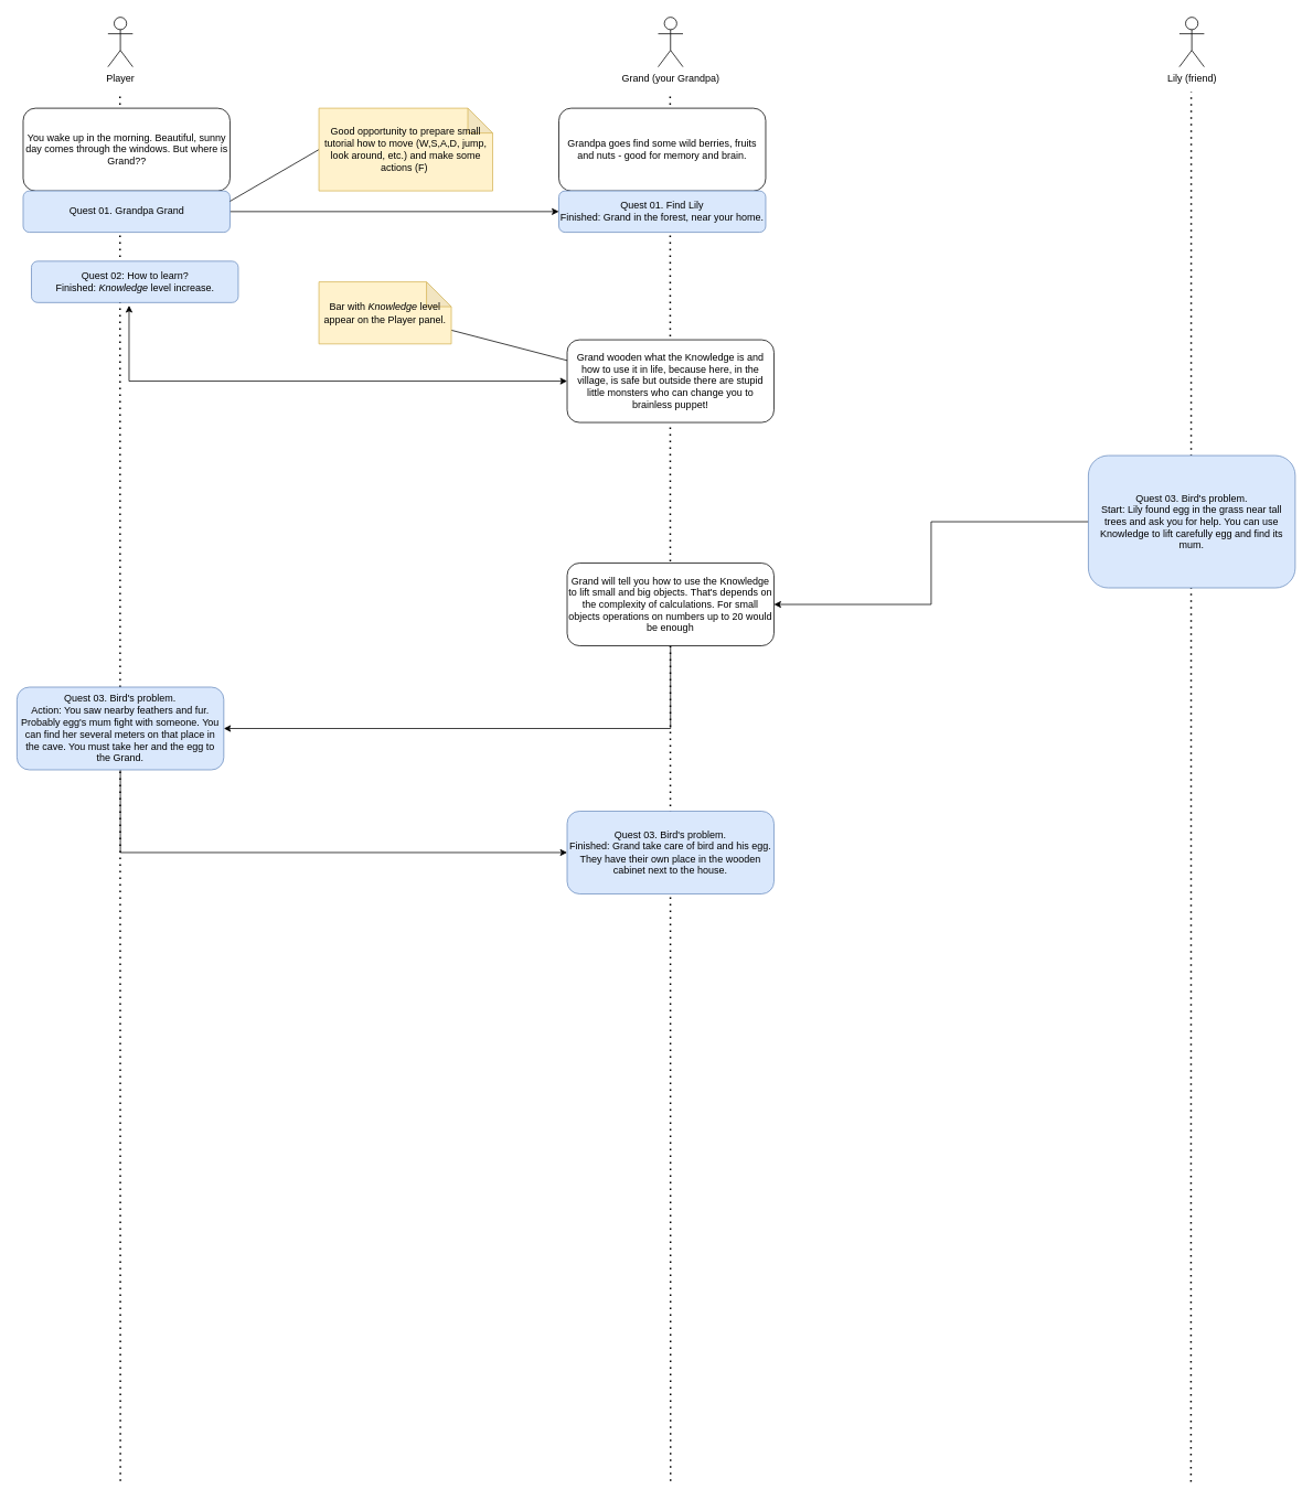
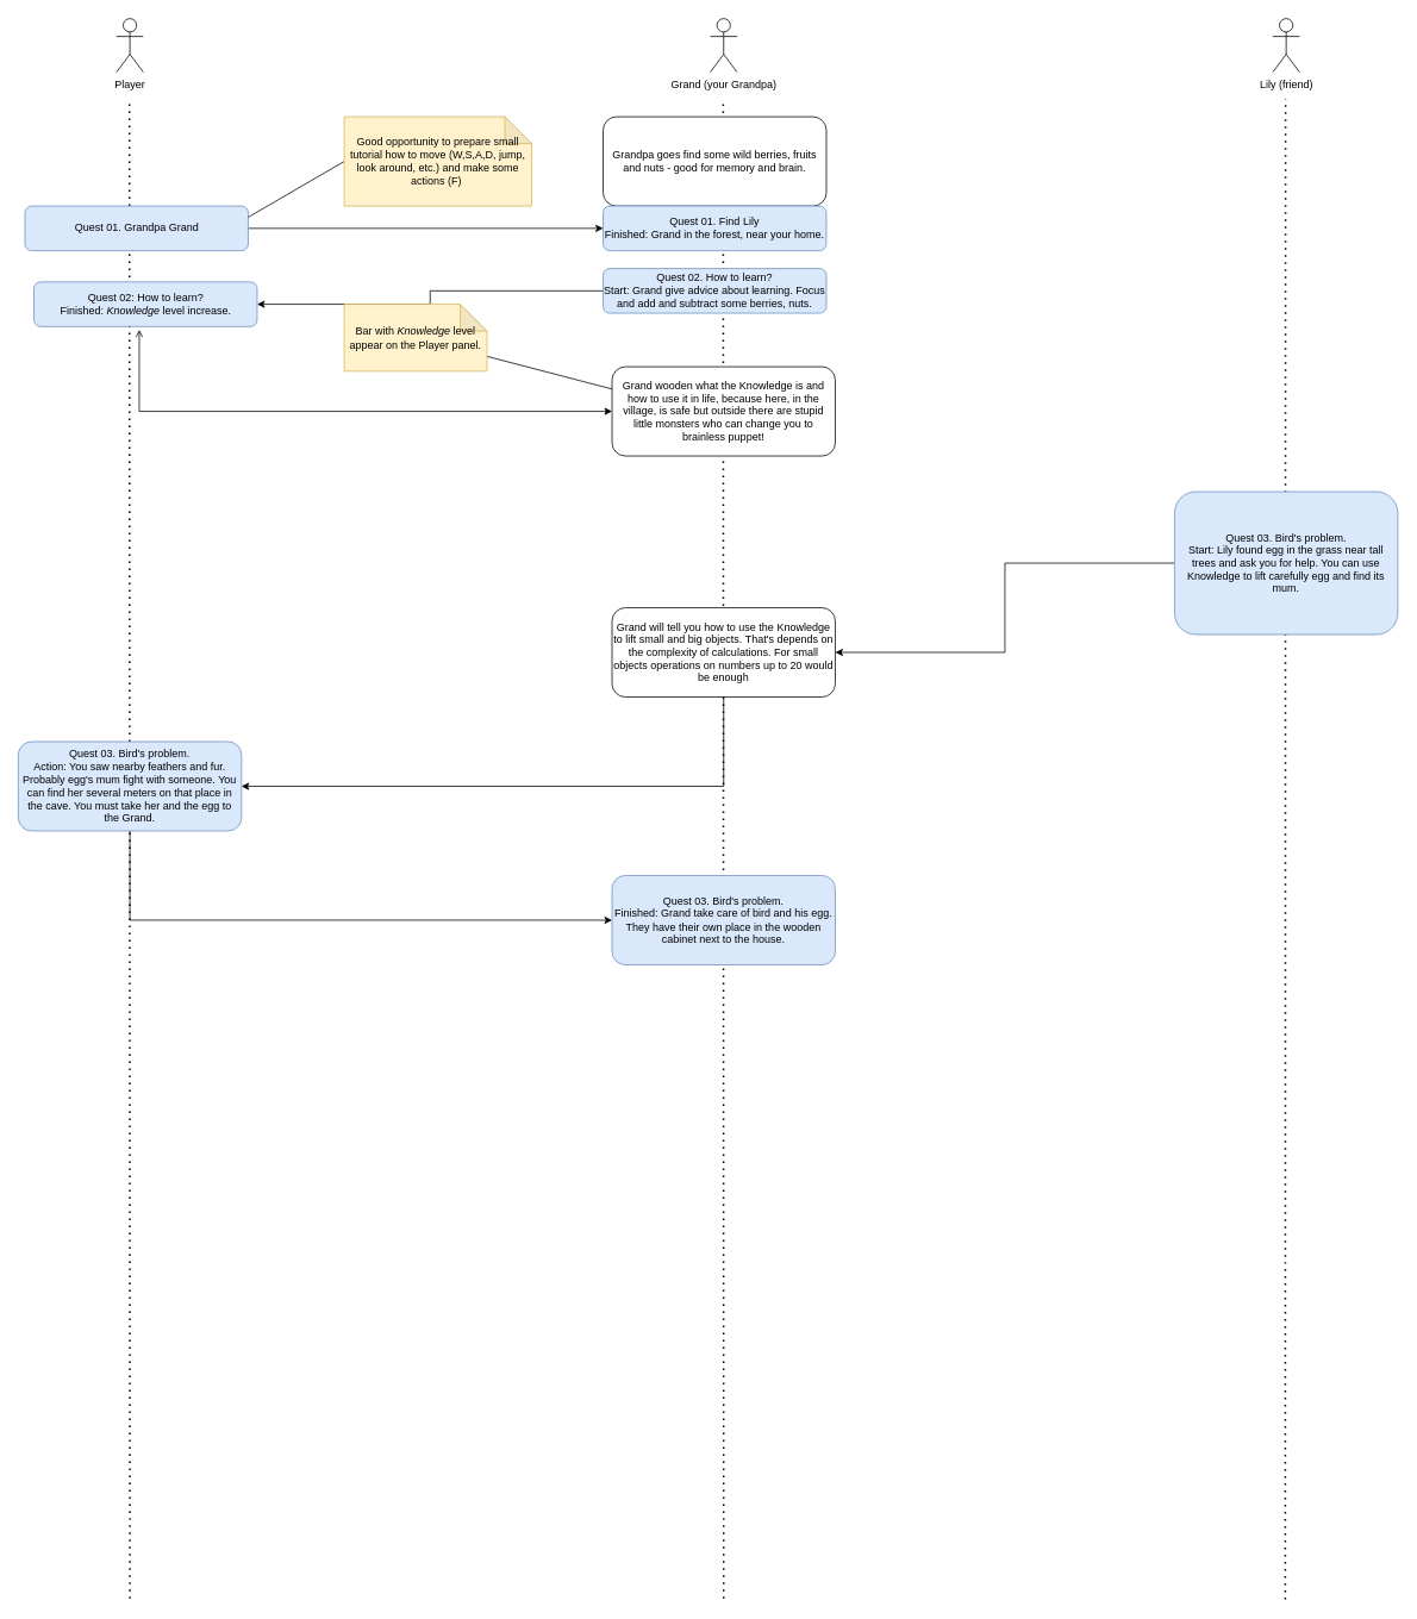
  <mxCell id="0" />
  <mxCell id="1" parent="0" />
  <mxCell id="2" value="" style="endArrow=none;dashed=1;html=1;dashPattern=1 3;strokeWidth=2;rounded=0;" edge="1" parent="1"><mxGeometry width="50" height="50" relative="1" as="geometry"><mxPoint x="810" y="1790" as="sourcePoint" /><mxPoint x="809.5" y="110" as="targetPoint" /></mxGeometry></mxCell>
  <mxCell id="3" value="" style="endArrow=none;dashed=1;html=1;dashPattern=1 3;strokeWidth=2;rounded=0;" edge="1" parent="1"><mxGeometry width="50" height="50" relative="1" as="geometry"><mxPoint x="145" y="1790" as="sourcePoint" /><mxPoint x="144.5" y="110" as="targetPoint" /></mxGeometry></mxCell>
  <mxCell id="4" value="Player" style="shape=umlActor;verticalLabelPosition=bottom;verticalAlign=top;html=1;outlineConnect=0;" parent="1" vertex="1"><mxGeometry x="130" y="20" width="30" height="60" as="geometry" /></mxCell>
- <mxCell id="5" value="You wake up in the morning. Beautiful, sunny day comes through the windows. But where is Grand??" style="rounded=1;whiteSpace=wrap;html=1;" parent="1" vertex="1"><mxGeometry x="27.5" y="130" width="250" height="100" as="geometry" /></mxCell>
  <mxCell id="6" style="edgeStyle=orthogonalEdgeStyle;rounded=0;orthogonalLoop=1;jettySize=auto;html=1;entryX=0;entryY=0.5;entryDx=0;entryDy=0;" edge="1" parent="1" source="7" target="10"><mxGeometry relative="1" as="geometry" /></mxCell>
  <mxCell id="7" value="Quest 01. Grandpa Grand" style="rounded=1;whiteSpace=wrap;html=1;fillColor=#dae8fc;strokeColor=#6c8ebf;" parent="1" vertex="1"><mxGeometry x="27.5" y="230" width="250" height="50" as="geometry" /></mxCell>
  <mxCell id="8" value="Grand (your Grandpa)" style="shape=umlActor;verticalLabelPosition=bottom;verticalAlign=top;html=1;outlineConnect=0;" vertex="1" parent="1"><mxGeometry x="795" y="20" width="30" height="60" as="geometry" /></mxCell>
  <mxCell id="9" value="Grandpa goes find some wild berries, fruits and nuts - good for memory and brain." style="rounded=1;whiteSpace=wrap;html=1;" vertex="1" parent="1"><mxGeometry x="675" y="130" width="250" height="100" as="geometry" /></mxCell>
  <mxCell id="10" value="Quest 01. Find Lily&lt;br&gt;Finished: Grand in the forest, near your home." style="rounded=1;whiteSpace=wrap;html=1;fillColor=#dae8fc;strokeColor=#6c8ebf;" vertex="1" parent="1"><mxGeometry x="675" y="230" width="250" height="50" as="geometry" /></mxCell>
  <mxCell id="11" style="rounded=0;orthogonalLoop=1;jettySize=auto;html=1;exitX=0;exitY=0.5;exitDx=0;exitDy=0;exitPerimeter=0;entryX=1;entryY=0.25;entryDx=0;entryDy=0;startArrow=none;startFill=0;endArrow=none;endFill=0;" edge="1" parent="1" source="12" target="7"><mxGeometry relative="1" as="geometry" /></mxCell>
  <mxCell id="12" value="Good opportunity to prepare small tutorial how to move (W,S,A,D, jump, look around, etc.) and make some actions (F)&amp;nbsp;" style="shape=note;whiteSpace=wrap;html=1;backgroundOutline=1;darkOpacity=0.05;fillColor=#fff2cc;strokeColor=#d6b656;" vertex="1" parent="1"><mxGeometry x="385" y="130" width="210" height="100" as="geometry" /></mxCell>
+ <mxCell id="13" style="edgeStyle=orthogonalEdgeStyle;rounded=0;orthogonalLoop=1;jettySize=auto;html=1;entryX=1;entryY=0.5;entryDx=0;entryDy=0;" edge="1" parent="1" source="14" target="15"><mxGeometry relative="1" as="geometry" /></mxCell>
+ <mxCell id="14" value="Quest 02. How to learn?&lt;br&gt;Start: Grand give advice about learning. Focus and add and subtract some berries, nuts." style="rounded=1;whiteSpace=wrap;html=1;fillColor=#dae8fc;strokeColor=#6c8ebf;" vertex="1" parent="1"><mxGeometry x="675" y="300" width="250" height="50" as="geometry" /></mxCell>
  <mxCell id="15" value="Quest 02: How to learn?&lt;br&gt;Finished: &lt;i&gt;Knowledge&lt;/i&gt;&amp;nbsp;level increase." style="rounded=1;whiteSpace=wrap;html=1;fillColor=#dae8fc;strokeColor=#6c8ebf;" vertex="1" parent="1"><mxGeometry x="37.5" y="315" width="250" height="50" as="geometry" /></mxCell>
  <mxCell id="16" value="Grand wooden what the Knowledge is and how to use it in life, because here, in the village, is safe but outside there are stupid little monsters who can change you to brainless puppet!" style="rounded=1;whiteSpace=wrap;html=1;" vertex="1" parent="1"><mxGeometry x="685" y="410" width="250" height="100" as="geometry" /></mxCell>
- <mxCell id="17" style="edgeStyle=orthogonalEdgeStyle;rounded=0;orthogonalLoop=1;jettySize=auto;html=1;entryX=0.472;entryY=1.072;entryDx=0;entryDy=0;entryPerimeter=0;startArrow=classic;startFill=1;" edge="1" parent="1" source="16" target="15"><mxGeometry relative="1" as="geometry" /></mxCell>
+ <mxCell id="17" style="edgeStyle=orthogonalEdgeStyle;rounded=0;orthogonalLoop=1;jettySize=auto;html=1;entryX=0.472;entryY=1.072;entryDx=0;entryDy=0;entryPerimeter=0;startArrow=classic;startFill=1;endArrow=open;" edge="1" parent="1" source="16" target="15"><mxGeometry relative="1" as="geometry" /></mxCell>
  <mxCell id="18" style="rounded=0;orthogonalLoop=1;jettySize=auto;html=1;entryX=0;entryY=0.25;entryDx=0;entryDy=0;endArrow=none;endFill=0;" edge="1" parent="1" source="19" target="16"><mxGeometry relative="1" as="geometry" /></mxCell>
  <mxCell id="19" value="Bar with &lt;i&gt;Knowledge&lt;/i&gt;&amp;nbsp;level appear on the Player panel." style="shape=note;whiteSpace=wrap;html=1;backgroundOutline=1;darkOpacity=0.05;fillColor=#fff2cc;strokeColor=#d6b656;" vertex="1" parent="1"><mxGeometry x="385" y="340" width="160" height="75" as="geometry" /></mxCell>
  <mxCell id="20" value="Lily (friend)" style="shape=umlActor;verticalLabelPosition=bottom;verticalAlign=top;html=1;outlineConnect=0;" vertex="1" parent="1"><mxGeometry x="1425" y="20" width="30" height="60" as="geometry" /></mxCell>
  <mxCell id="21" value="" style="endArrow=none;dashed=1;html=1;dashPattern=1 3;strokeWidth=2;rounded=0;" edge="1" parent="1"><mxGeometry width="50" height="50" relative="1" as="geometry"><mxPoint x="1439" y="1790.941" as="sourcePoint" /><mxPoint x="1439.29" y="110" as="targetPoint" /></mxGeometry></mxCell>
  <mxCell id="22" style="edgeStyle=orthogonalEdgeStyle;rounded=0;orthogonalLoop=1;jettySize=auto;html=1;" edge="1" parent="1" source="23" target="25"><mxGeometry relative="1" as="geometry" /></mxCell>
  <mxCell id="23" value="Quest 03. Bird's problem.&lt;br&gt;Start: Lily found egg in the grass near tall trees and ask you for help. You can use Knowledge to lift carefully egg and find its mum." style="rounded=1;whiteSpace=wrap;html=1;fillColor=#dae8fc;strokeColor=#6c8ebf;" vertex="1" parent="1"><mxGeometry x="1315" y="550" width="250" height="160" as="geometry" /></mxCell>
  <mxCell id="24" style="edgeStyle=orthogonalEdgeStyle;rounded=0;orthogonalLoop=1;jettySize=auto;html=1;entryX=1;entryY=0.5;entryDx=0;entryDy=0;" edge="1" parent="1" source="25" target="27"><mxGeometry relative="1" as="geometry"><Array as="points"><mxPoint x="810" y="880" /></Array></mxGeometry></mxCell>
  <mxCell id="25" value="Grand will tell you how to use the Knowledge to lift small and big objects. That's depends on the complexity of calculations. For small objects operations on numbers up to 20 would be enough" style="rounded=1;whiteSpace=wrap;html=1;" vertex="1" parent="1"><mxGeometry x="685" y="680" width="250" height="100" as="geometry" /></mxCell>
  <mxCell id="26" style="edgeStyle=orthogonalEdgeStyle;rounded=0;orthogonalLoop=1;jettySize=auto;html=1;entryX=0;entryY=0.5;entryDx=0;entryDy=0;" edge="1" parent="1" source="27" target="28"><mxGeometry relative="1" as="geometry"><Array as="points"><mxPoint x="145" y="1030" /></Array></mxGeometry></mxCell>
  <mxCell id="27" value="Quest 03. Bird's problem.&lt;br&gt;Action: You saw nearby feathers and fur. Probably egg's mum fight with someone. You can find her several meters on that place in the cave. You must take her and the egg to the Grand." style="rounded=1;whiteSpace=wrap;html=1;fillColor=#dae8fc;strokeColor=#6c8ebf;" vertex="1" parent="1"><mxGeometry x="20" y="830" width="250" height="100" as="geometry" /></mxCell>
  <mxCell id="28" value="Quest 03. Bird's problem.&lt;br&gt;Finished: Grand take care of bird and his egg. They have their own place in the wooden cabinet next to the house." style="rounded=1;whiteSpace=wrap;html=1;fillColor=#dae8fc;strokeColor=#6c8ebf;" vertex="1" parent="1"><mxGeometry x="685" y="980" width="250" height="100" as="geometry" /></mxCell>
